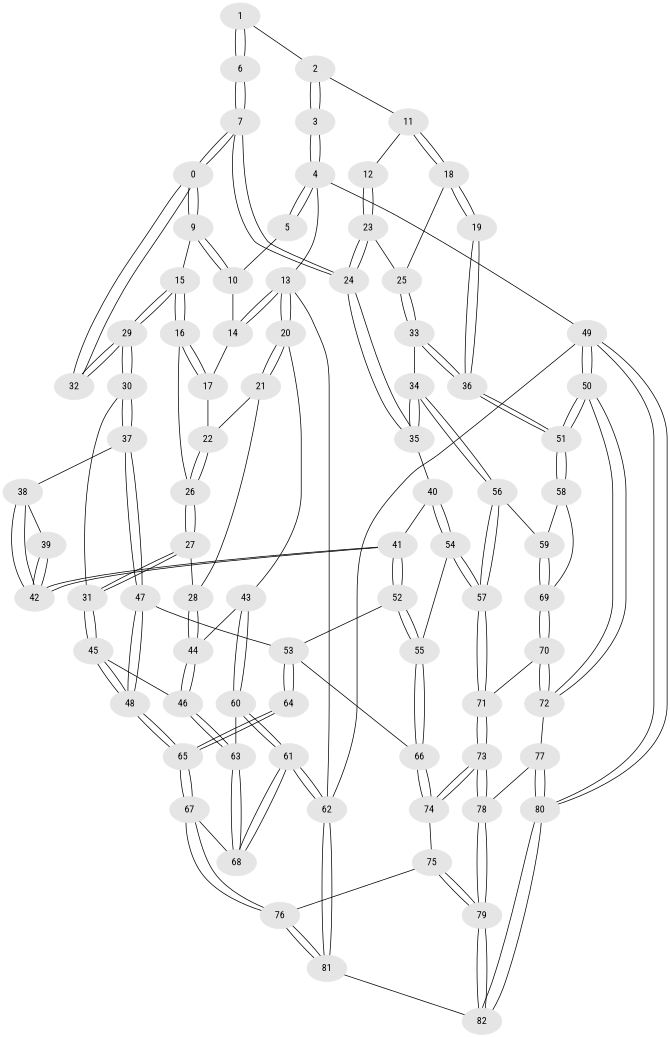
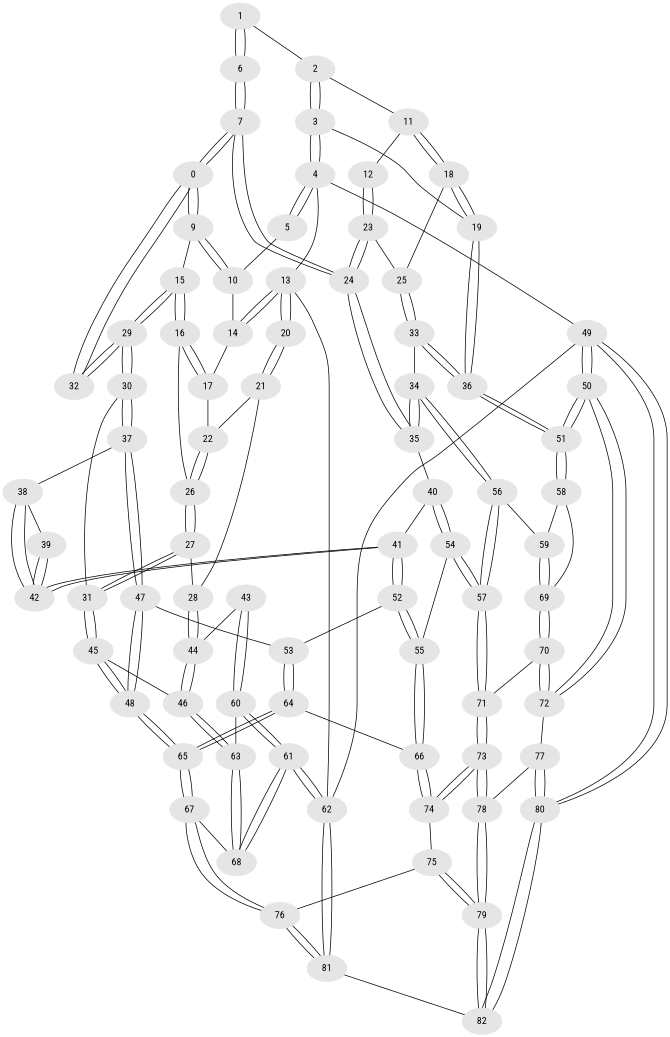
  graph {
    fontname="Roboto Condensed"
    node [color=gray90 fontname="Roboto Condensed" style=filled]
    edge [fontname="Roboto Condensed"]
    1
    2
    6
    3
    11
    7
    4
    19
    12
    18
    5
    13
    49
    36
    10
    14
    20
    62
    50
    80
    n21 [label=0]
    24
    23
    9
    32
    35
    15
    16
    29
    17
    25
    21
    43
    81
    22
    26
    30
    27
    33
    51
    28
    44
    60
    40
    34
    31
    45
    46
    37
    38
    47
    48
    56
    57
    59
    41
    54
    58
    39
    42
    53
    52
    55
    63
    61
    65
    68
    64
    67
    72
    82
    77
    69
    66
    71
    74
    73
    70
    76
    75
    78
    79
    1 -- 2
    1 -- 6
    1 -- 6
    2 -- 3
    2 -- 3
    2 -- 11
    6 -- 7
    6 -- 7
    3 -- 4
    3 -- 4
+   3 -- 19
    11 -- 12
    11 -- 18
    11 -- 18
    7 -- n21
    7 -- n21
    7 -- 24
    7 -- 24
    4 -- 5
    4 -- 5
    4 -- 13
    4 -- 49
    19 -- 36
    19 -- 36
    12 -- 23
    12 -- 23
    18 -- 19
    18 -- 19
    18 -- 25
    5 -- 10
    13 -- 14
    13 -- 14
    13 -- 20
    13 -- 20
    13 -- 62
    49 -- 62
    49 -- 50
    49 -- 50
    49 -- 80
    49 -- 80
    36 -- 51
    36 -- 51
    10 -- 14
    14 -- 17
    20 -- 21
    20 -- 21
-   20 -- 43
    62 -- 81
    62 -- 81
    50 -- 51
    50 -- 51
    50 -- 72
    50 -- 72
    80 -- 82
    80 -- 82
    n21 -- 9
    n21 -- 9
    n21 -- 32
    n21 -- 32
    24 -- 35
    24 -- 35
    23 -- 24
    23 -- 24
    23 -- 25
    9 -- 10
    9 -- 10
    9 -- 15
    35 -- 40
    15 -- 16
    15 -- 16
    15 -- 29
    15 -- 29
    16 -- 17
    16 -- 17
    16 -- 26
    29 -- 32
    29 -- 32
    29 -- 30
    29 -- 30
    17 -- 22
    25 -- 33
    25 -- 33
    21 -- 22
    21 -- 28
    43 -- 44
    43 -- 60
    43 -- 60
    81 -- 82
    22 -- 26
    22 -- 26
    26 -- 27
    26 -- 27
    30 -- 31
    30 -- 37
    30 -- 37
    27 -- 28
    27 -- 31
    27 -- 31
    33 -- 36
    33 -- 36
    33 -- 34
    51 -- 58
    51 -- 58
    28 -- 44
    28 -- 44
    44 -- 46
    44 -- 46
    60 -- 63
    60 -- 61
    60 -- 61
    40 -- 41
    40 -- 54
    40 -- 54
    34 -- 35
    34 -- 35
    34 -- 56
    34 -- 56
    31 -- 45
    31 -- 45
    45 -- 46
    45 -- 48
    45 -- 48
    46 -- 63
    46 -- 63
    37 -- 38
    37 -- 47
    37 -- 47
    38 -- 39
    38 -- 42
    38 -- 42
    47 -- 48
    47 -- 48
    47 -- 53
    48 -- 65
    48 -- 65
    56 -- 57
    56 -- 57
    56 -- 59
    57 -- 71
    57 -- 71
    59 -- 69
    59 -- 69
    41 -- 42
    41 -- 42
    41 -- 52
    41 -- 52
    54 -- 57
    54 -- 57
    54 -- 55
    58 -- 59
    58 -- 69
    39 -- 42
    39 -- 42
    53 -- 64
    53 -- 64
    52 -- 53
    52 -- 55
    52 -- 55
    55 -- 66
    55 -- 66
    63 -- 68
    63 -- 68
    61 -- 62
    61 -- 62
    61 -- 68
    61 -- 68
    65 -- 67
    65 -- 67
    64 -- 65
    64 -- 65
-   53 -- 66
+   64 -- 66
    67 -- 68
    67 -- 76
    67 -- 76
    72 -- 77
    77 -- 80
    77 -- 80
    77 -- 78
    69 -- 70
    69 -- 70
    66 -- 74
    66 -- 74
    71 -- 73
    71 -- 73
    74 -- 75
    73 -- 74
    73 -- 74
    73 -- 78
    73 -- 78
    70 -- 72
    70 -- 72
    70 -- 71
    76 -- 81
    76 -- 81
    75 -- 76
    75 -- 79
    75 -- 79
    78 -- 79
    78 -- 79
    79 -- 82
    79 -- 82
  }
